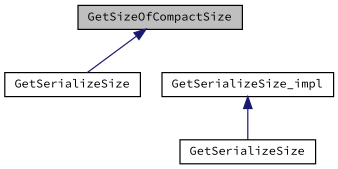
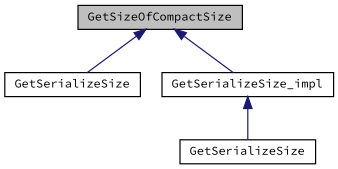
  digraph {
    fontname="Source Code Pro"
    rankdir=TB
    node [color=black fillcolor=white fontname="Source Code Pro" fontsize=10 shape=record style=filled]
    edge [color=midnightblue dir=back fontname="Source Code Pro" fontsize=10 labelfontname=Helvetica labelfontsize=10 style=solid]
    n1 [fillcolor=grey75 fontcolor=black height=0.2 label=GetSizeOfCompactSize width=0.4]
    n2 [height=0.2 label=GetSerializeSize width=0.4]
    n3 [height=0.2 label=GetSerializeSize_impl width=0.4]
    n4 [height=0.2 label=GetSerializeSize width=0.4]
    n1 -> n2
+   n1 -> n3
    n3 -> n4
  }
